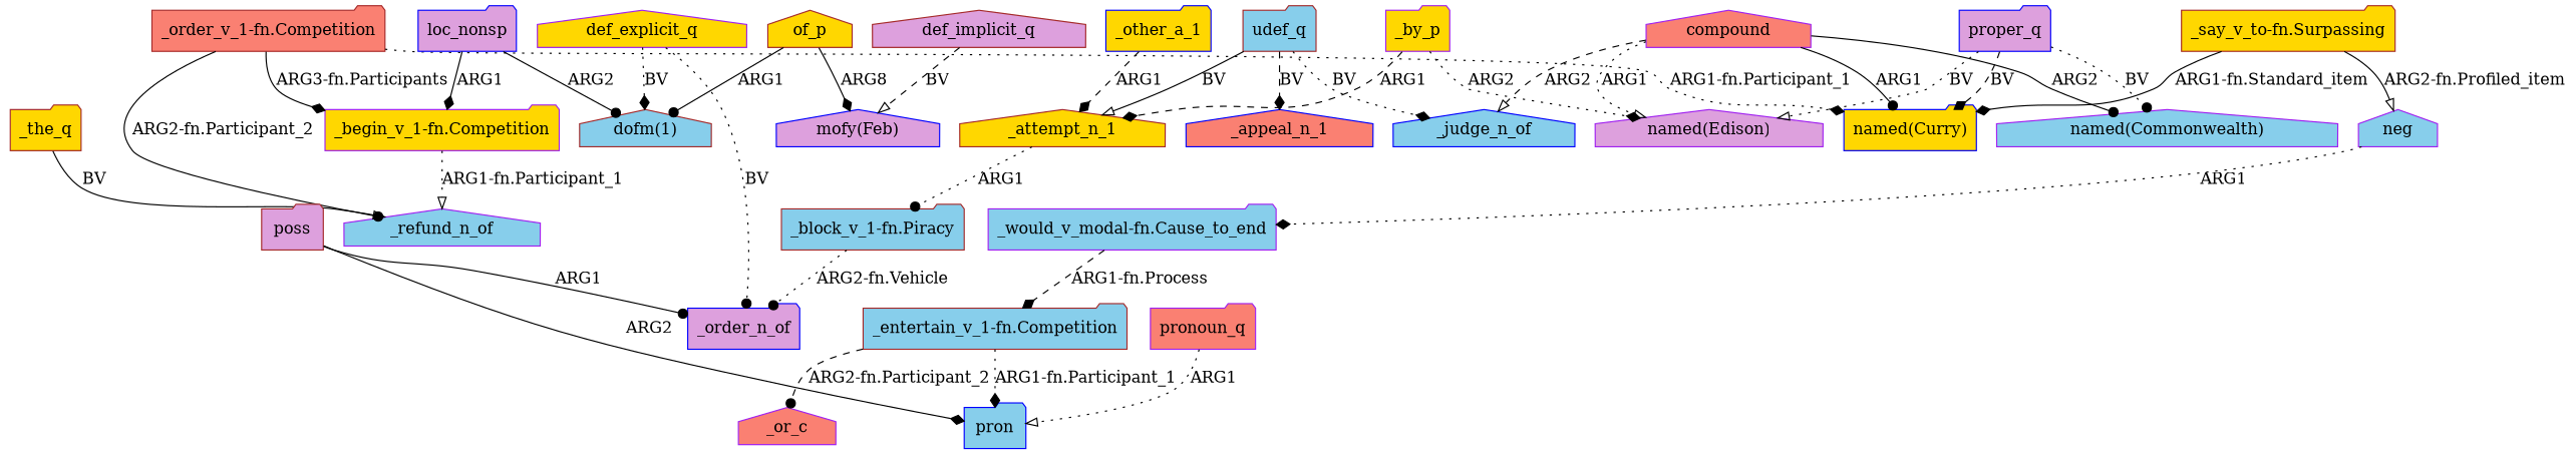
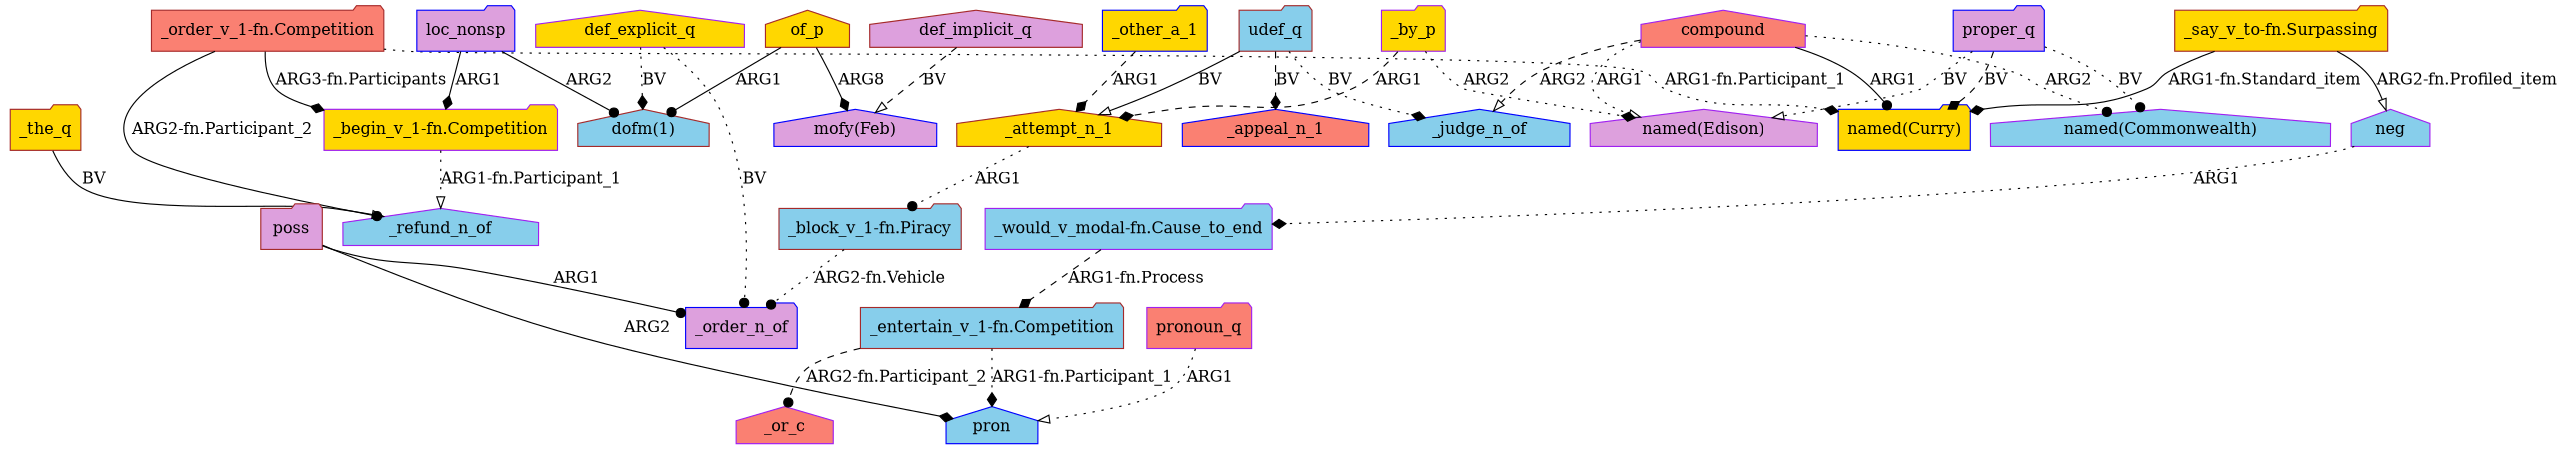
  digraph {
    node [color=brown fillcolor=skyblue shape=folder style=filled]
    edge [arrowhead=diamond style=dotted]
-   pron [color=blue]
+   pron [color=blue shape=house]
    "_entertain_v_1-fn.Competition"
    _or_c [color=purple fillcolor=salmon shape=house]
    "_order_v_1-fn.Competition" [fillcolor=salmon]
    "named(Curry)" [color=blue fillcolor=gold]
    "_begin_v_1-fn.Competition" [color=purple fillcolor=gold]
    _refund_n_of [color=purple shape=house]
    _appeal_n_1 [color=blue fillcolor=salmon shape=house]
    udef_q
    _attempt_n_1 [fillcolor=gold shape=house]
    _judge_n_of [color=blue shape=house]
    "_block_v_1-fn.Piracy"
    proper_q [color=blue fillcolor=plum]
    "named(Edison)" [color=purple fillcolor=plum shape=house]
    "named(Commonwealth)" [color=purple shape=house]
    loc_nonsp [color=blue fillcolor=plum]
    "dofm(1)" [shape=house]
    neg [color=purple shape=house]
    "_would_v_modal-fn.Cause_to_end" [color=purple]
    of_p [fillcolor=gold shape=house]
    "mofy(Feb)" [color=blue fillcolor=plum shape=house]
    def_explicit_q [color=purple fillcolor=gold shape=house]
    _order_n_of [color=blue fillcolor=plum]
    _by_p [color=purple fillcolor=gold]
    "_say_v_to-fn.Surpassing" [fillcolor=gold]
    _the_q [fillcolor=gold]
    poss [fillcolor=plum]
    compound [color=purple fillcolor=salmon shape=house]
    pronoun_q [color=purple fillcolor=salmon]
    _other_a_1 [color=blue fillcolor=gold]
    def_implicit_q [fillcolor=plum shape=house]
    "_entertain_v_1-fn.Competition" -> pron [label="ARG1-fn.Participant_1"]
    "_entertain_v_1-fn.Competition" -> _or_c [arrowhead=dot label="ARG2-fn.Participant_2" style=dashed]
    "_order_v_1-fn.Competition" -> "named(Curry)" [label="ARG1-fn.Participant_1"]
    "_order_v_1-fn.Competition" -> "_begin_v_1-fn.Competition" [label="ARG3-fn.Participants" style=solid]
    "_order_v_1-fn.Competition" -> _refund_n_of [arrowhead=dot label="ARG2-fn.Participant_2" style=solid]
    "_begin_v_1-fn.Competition" -> _refund_n_of [arrowhead=onormal label="ARG1-fn.Participant_1"]
    udef_q -> _appeal_n_1 [label=BV style=dashed]
    udef_q -> _attempt_n_1 [arrowhead=onormal label=BV style=solid]
    udef_q -> _judge_n_of [label=BV]
    _attempt_n_1 -> "_block_v_1-fn.Piracy" [arrowhead=dot label=ARG1]
    "_block_v_1-fn.Piracy" -> _order_n_of [arrowhead=dot label="ARG2-fn.Vehicle"]
    proper_q -> "named(Curry)" [label=BV style=dashed]
    proper_q -> "named(Edison)" [arrowhead=onormal label=BV]
    proper_q -> "named(Commonwealth)" [arrowhead=dot label=BV]
    loc_nonsp -> "_begin_v_1-fn.Competition" [label=ARG1 style=solid]
    loc_nonsp -> "dofm(1)" [arrowhead=dot label=ARG2 style=solid]
    neg -> "_would_v_modal-fn.Cause_to_end" [label=ARG1]
    "_would_v_modal-fn.Cause_to_end" -> "_entertain_v_1-fn.Competition" [label="ARG1-fn.Process" style=dashed]
    of_p -> "dofm(1)" [arrowhead=dot label=ARG1 style=solid]
    of_p -> "mofy(Feb)" [label=ARG8 style=solid]
    def_explicit_q -> "dofm(1)" [label=BV]
    def_explicit_q -> _order_n_of [arrowhead=dot label=BV]
    _by_p -> _attempt_n_1 [label=ARG1 style=dashed]
    _by_p -> "named(Edison)" [label=ARG2]
    "_say_v_to-fn.Surpassing" -> "named(Curry)" [label="ARG1-fn.Standard_item" style=solid]
    "_say_v_to-fn.Surpassing" -> neg [arrowhead=onormal label="ARG2-fn.Profiled_item" style=solid]
    _the_q -> _refund_n_of [arrowhead=onormal label=BV style=solid]
    poss -> pron [label=ARG2 style=solid]
    poss -> _order_n_of [arrowhead=dot label=ARG1 style=solid]
    compound -> "named(Curry)" [arrowhead=dot label=ARG1 style=solid]
    compound -> _judge_n_of [arrowhead=onormal label=ARG2 style=dashed]
    compound -> "named(Edison)" [arrowhead=onormal label=ARG1]
-   compound -> "named(Commonwealth)" [arrowhead=dot label=ARG2 style=solid]
+   compound -> "named(Commonwealth)" [arrowhead=dot label=ARG2]
    pronoun_q -> pron [arrowhead=onormal label=ARG1]
    _other_a_1 -> _attempt_n_1 [label=ARG1 style=dashed]
    def_implicit_q -> "mofy(Feb)" [arrowhead=onormal label=BV style=dashed]
  }
